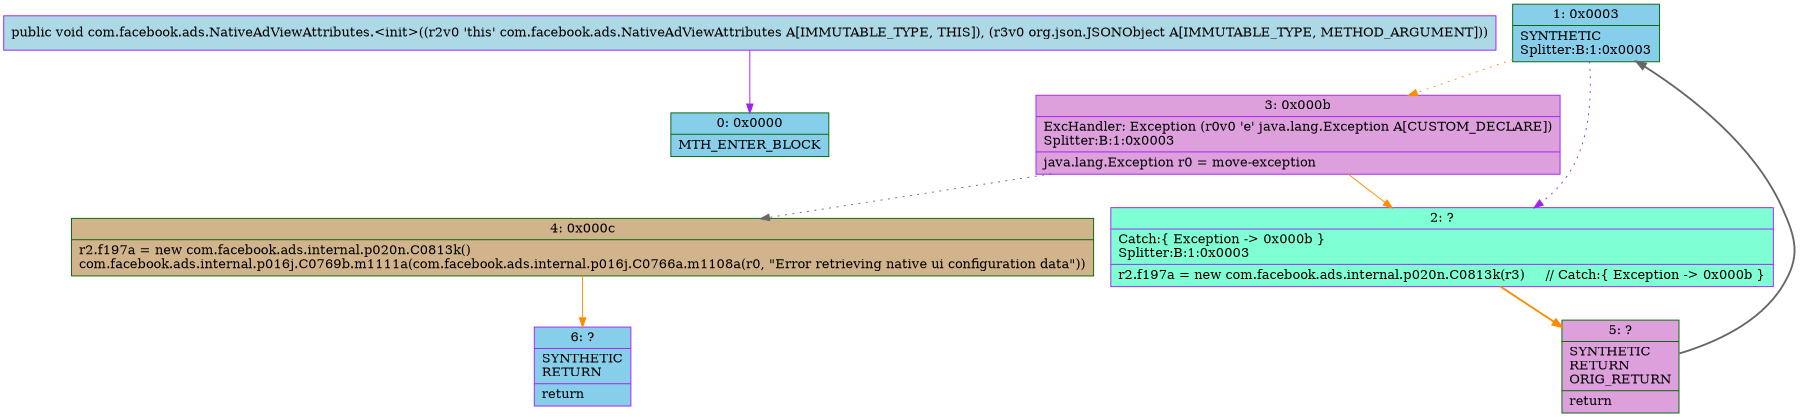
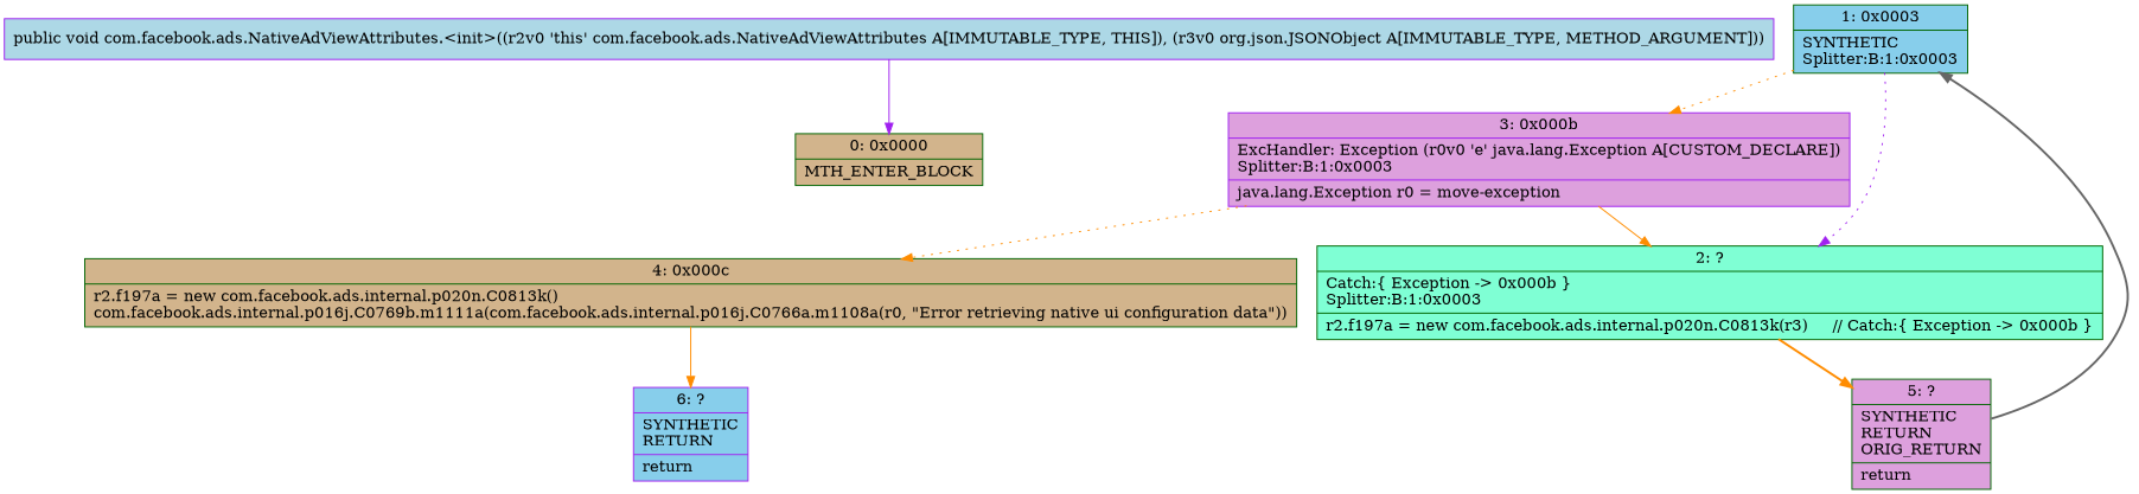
  digraph {
    node [color=darkgreen fillcolor=tan shape=record style=filled]
    edge [color=darkorange style=dotted]
-   n1 [fillcolor=skyblue label="{0\:\ 0x0000|MTH_ENTER_BLOCK\l}"]
+   n1 [label="{0\:\ 0x0000|MTH_ENTER_BLOCK\l}"]
    n2 [fillcolor=skyblue label="{1\:\ 0x0003|SYNTHETIC\lSplitter:B:1:0x0003\l}"]
-   n3 [color=purple fillcolor=aquamarine label="{2\:\ ?|Catch:\{ Exception \-\> 0x000b \}\lSplitter:B:1:0x0003\l|r2.f197a = new com.facebook.ads.internal.p020n.C0813k(r3)     \/\/ Catch:\{ Exception \-\> 0x000b \}\l}"]
+   n3 [fillcolor=aquamarine label="{2\:\ ?|Catch:\{ Exception \-\> 0x000b \}\lSplitter:B:1:0x0003\l|r2.f197a = new com.facebook.ads.internal.p020n.C0813k(r3)     \/\/ Catch:\{ Exception \-\> 0x000b \}\l}"]
    n4 [color=purple fillcolor=plum label="{3\:\ 0x000b|ExcHandler: Exception (r0v0 'e' java.lang.Exception A[CUSTOM_DECLARE])\lSplitter:B:1:0x0003\l|java.lang.Exception r0 = move\-exception\l}"]
    n5 [fillcolor=plum label="{5\:\ ?|SYNTHETIC\lRETURN\lORIG_RETURN\l|return\l}"]
    n6 [label="{4\:\ 0x000c|r2.f197a = new com.facebook.ads.internal.p020n.C0813k()\lcom.facebook.ads.internal.p016j.C0769b.m1111a(com.facebook.ads.internal.p016j.C0766a.m1108a(r0, \"Error retrieving native ui configuration data\"))\l}"]
    n7 [color=purple fillcolor=skyblue label="{6\:\ ?|SYNTHETIC\lRETURN\l|return\l}"]
    n8 [color=purple fillcolor=lightblue label="{public void com.facebook.ads.NativeAdViewAttributes.\<init\>((r2v0 'this' com.facebook.ads.NativeAdViewAttributes A[IMMUTABLE_TYPE, THIS]), (r3v0 org.json.JSONObject A[IMMUTABLE_TYPE, METHOD_ARGUMENT])) }"]
    n2 -> n3 [color=purple]
    n2 -> n4
    n3 -> n5 [style=bold]
    n4 -> n3 [style=solid]
-   n4 -> n6 [color=gray40]
+   n4 -> n6
    n5 -> n2 [color=gray40 style=bold]
    n6 -> n7 [style=solid]
    n8 -> n1 [color=purple style=solid]
  }
